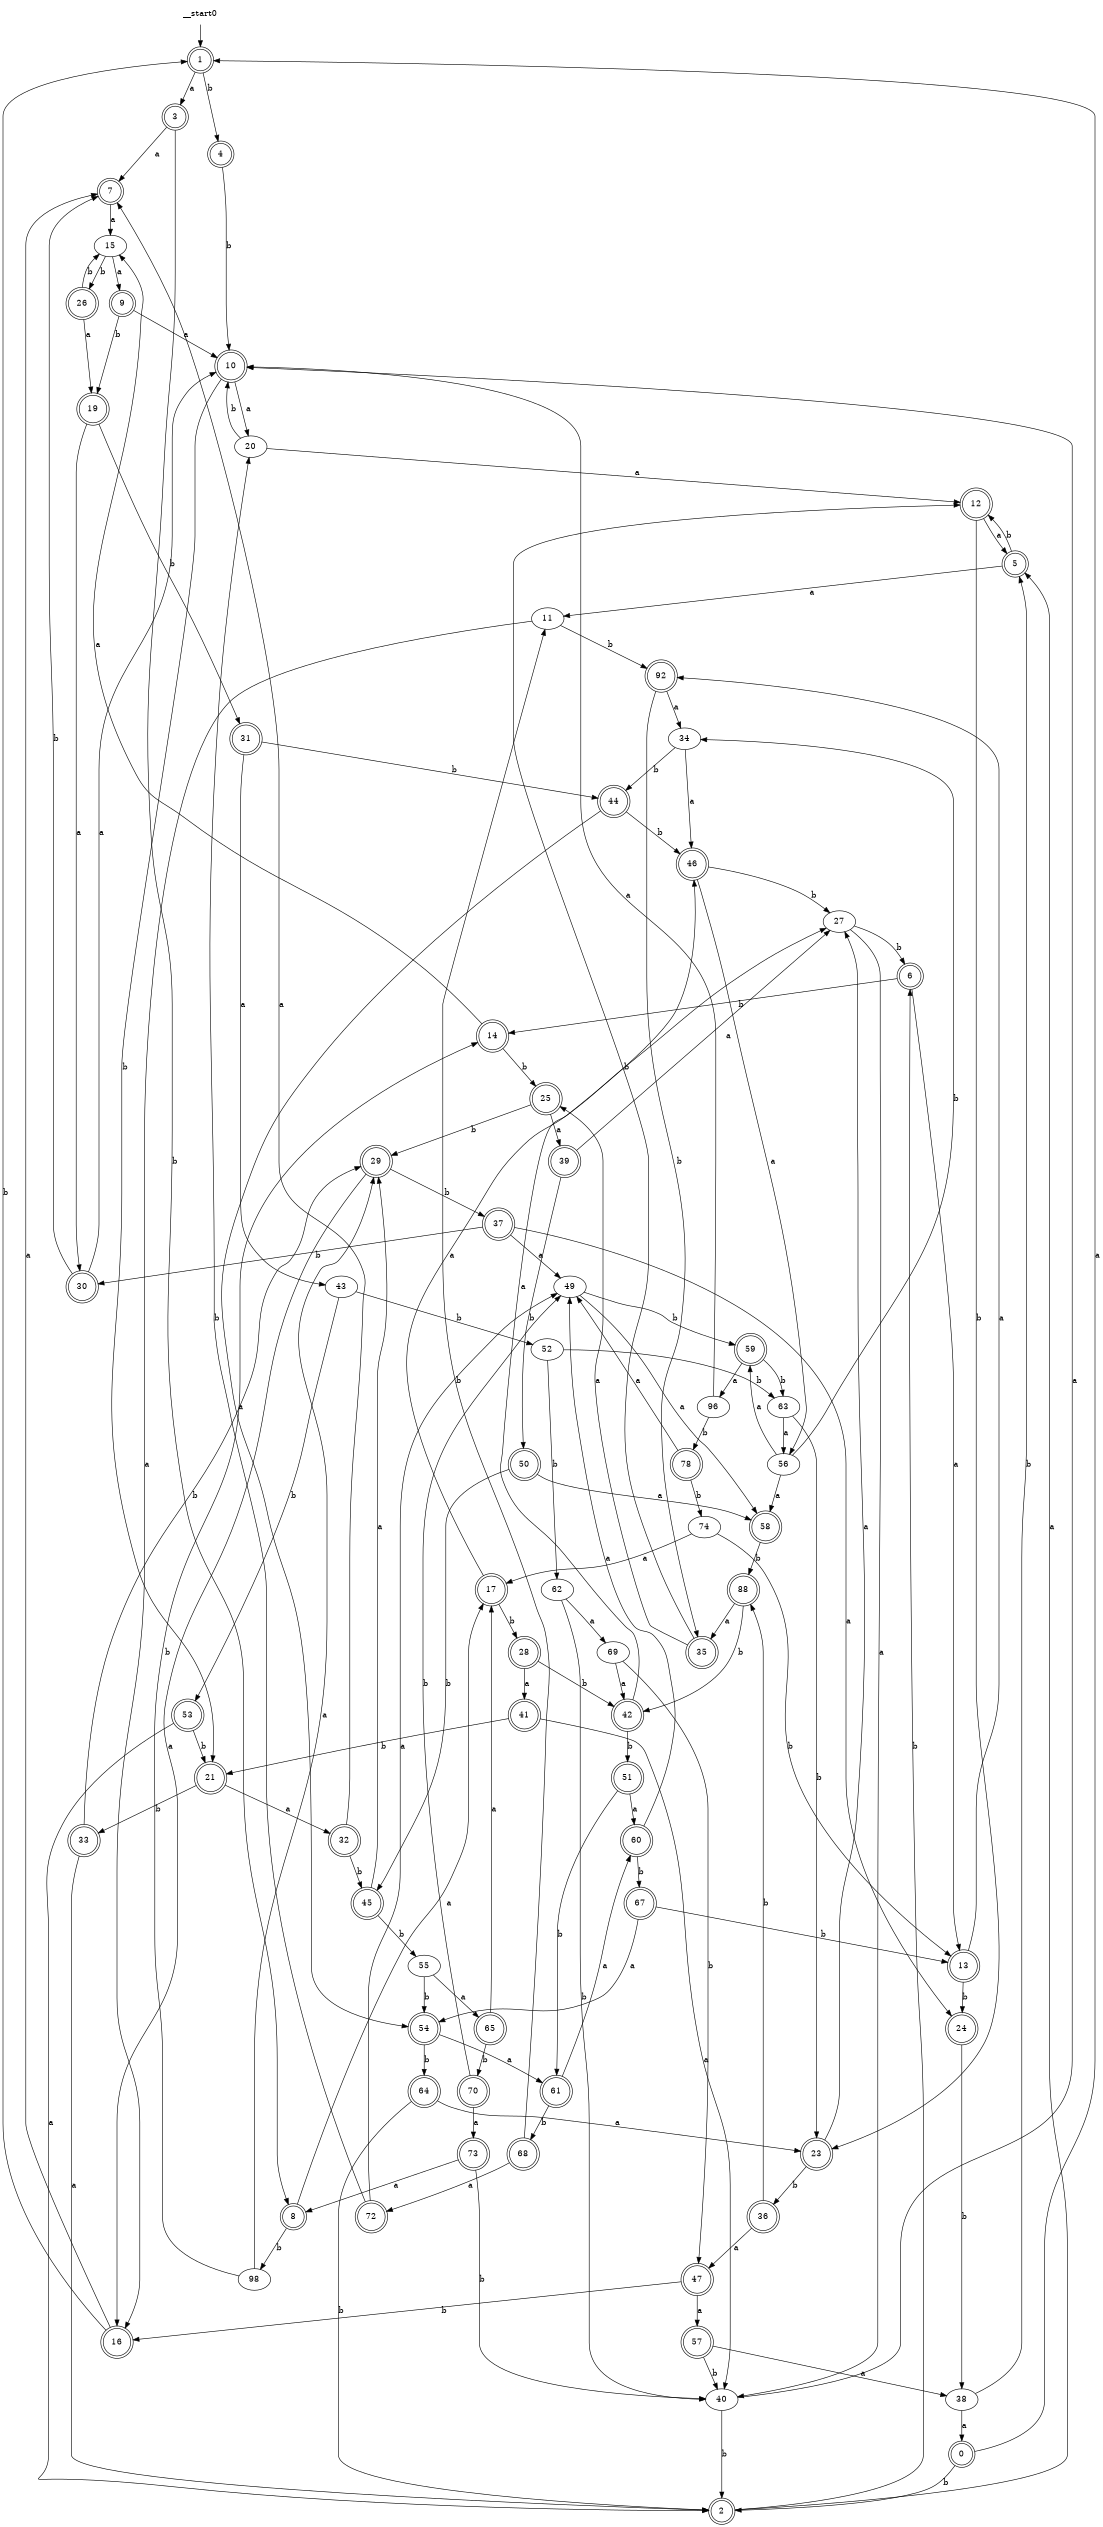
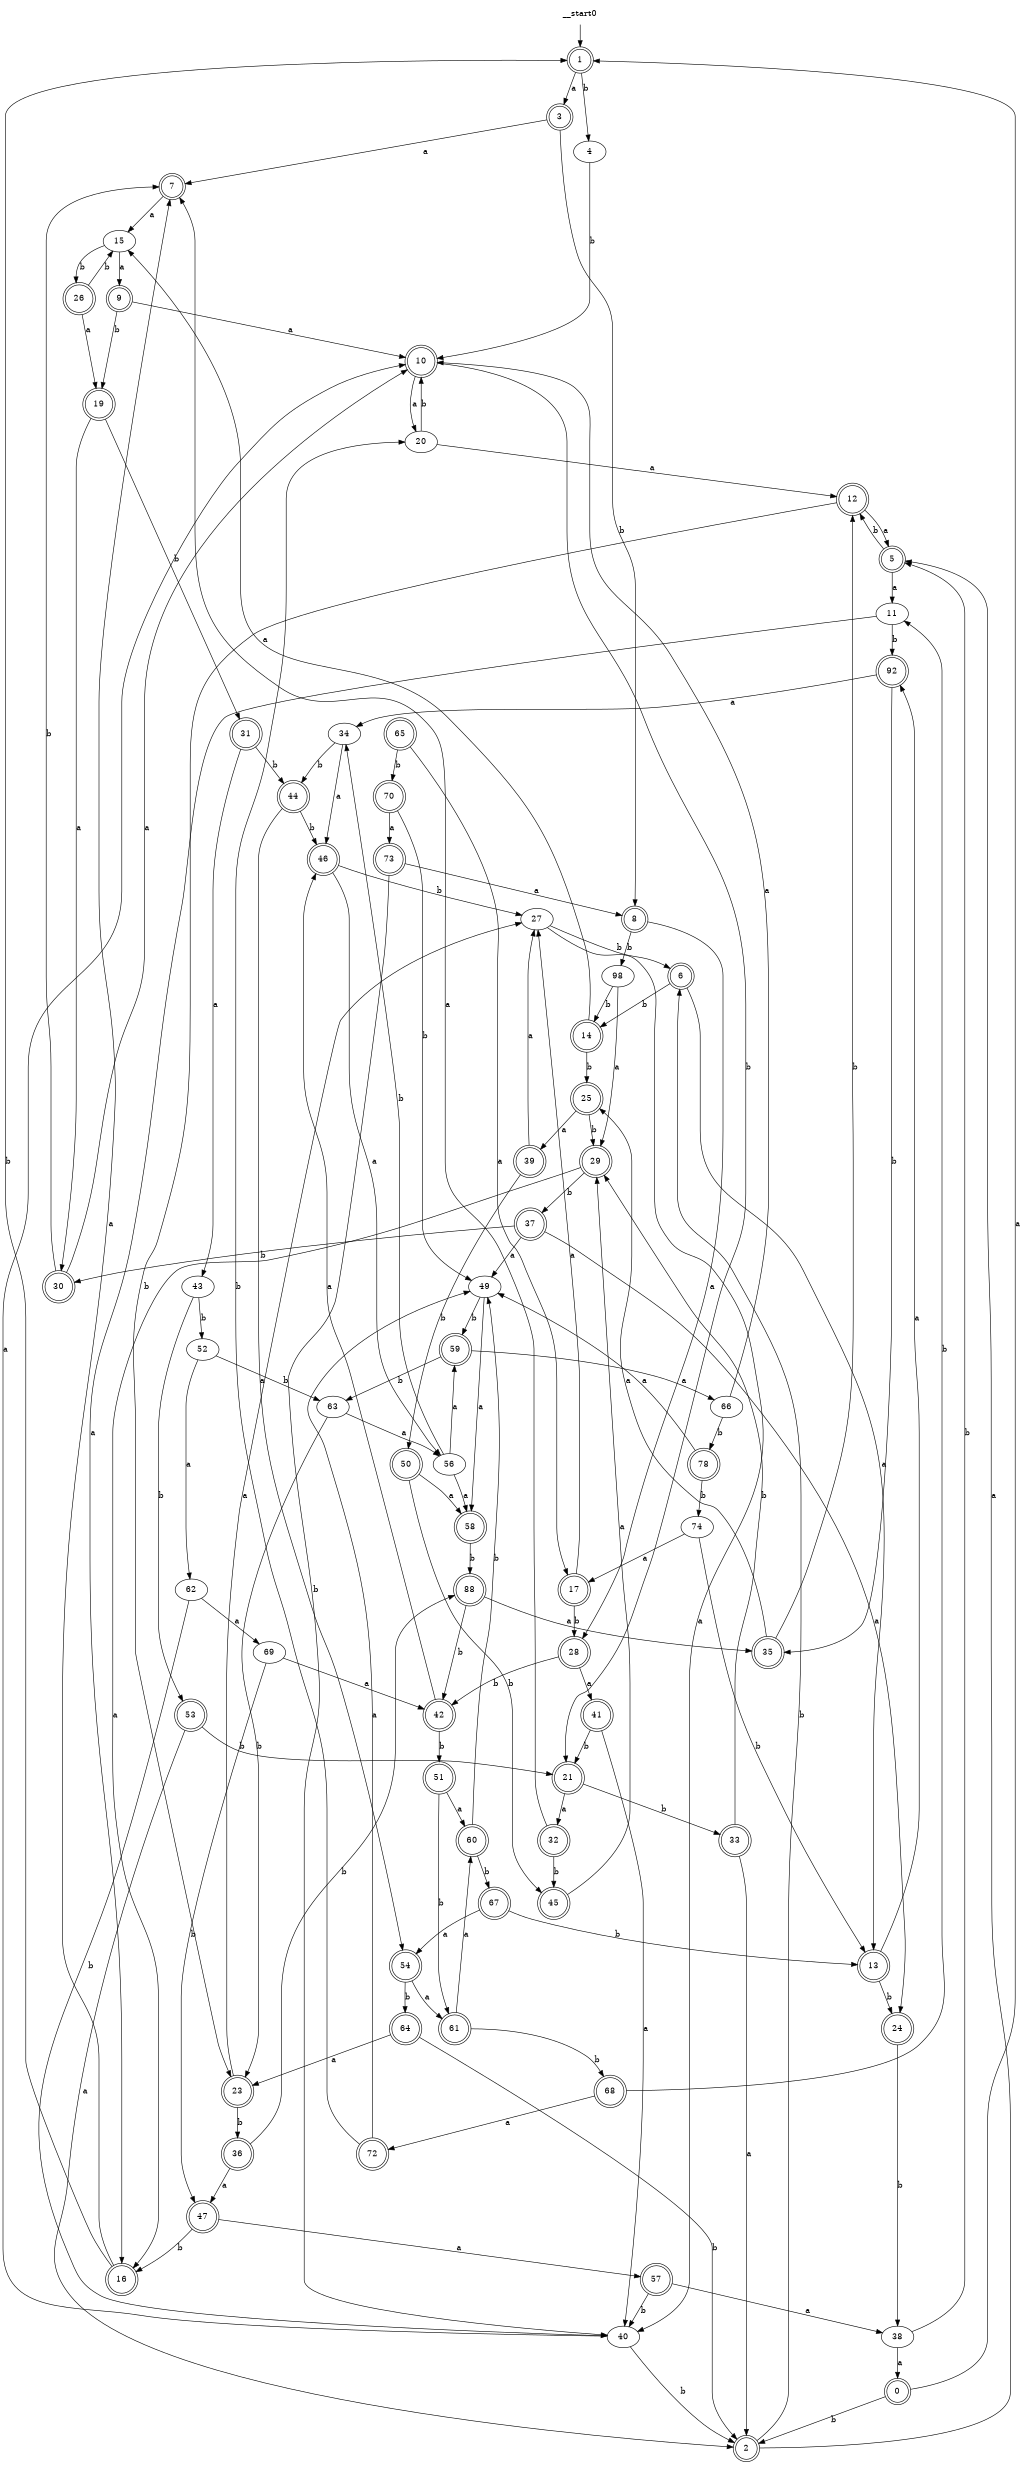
  digraph {
    node [shape=doublecircle]
    __start0 [shape=none]
    1
    0
    2
    3
-   4
+   4 [shape=ellipse]
    5
    6
    7
    8
    10
    11 [shape=""]
    12
    13
    14
    15 [shape=""]
    17
    n18 [label=98 shape=""]
    9
    19
    20 [shape=ellipse]
    21
    16
    n24 [label=92]
    23
    24
    25
    26
    27 [shape=""]
    28
    29
    30
    31
    32
    33
    34 [shape=""]
    35
    36
    38 [shape=""]
    39
    40 [shape=""]
    41
    42
    37
    43 [shape=""]
    44
    45
    46
    47
    n50 [label=88]
    49 [shape=""]
    50
    51
    52 [shape=""]
    53
    54
-   55 [shape=""]
    56 [shape=""]
    57
    58
    59
    60
    61
    62 [shape=""]
    63 [shape=""]
    64
    65
-   66 [label=96 shape=""]
+   66 [shape=""]
    67
    68
    69 [shape=""]
    70
    n73 [label=78]
    72
    73
    74 [shape=""]
    __start0 -> 1
    1 -> 3 [label=a]
    1 -> 4 [label=b]
    0 -> 1 [label=a]
    0 -> 2 [label=b]
    2 -> 5 [label=a]
    2 -> 6 [label=b]
    3 -> 7 [label=a]
    3 -> 8 [label=b]
    4 -> 10 [label=b]
    5 -> 11 [label=a]
    5 -> 12 [label=b]
    6 -> 13 [label=a]
    6 -> 14 [label=b]
    7 -> 15 [label=a]
-   8 -> 17 [label=a]
+   8 -> 28 [label=a]
    8 -> n18 [label=b]
    10 -> 20 [label=a]
    10 -> 21 [label=b]
    11 -> 16 [label=a]
    11 -> n24 [label=b]
    12 -> 5 [label=a]
    12 -> 23 [label=b]
    13 -> n24 [label=a]
    13 -> 24 [label=b]
    14 -> 15 [label=a]
    14 -> 25 [label=b]
    15 -> 9 [label=a]
    15 -> 26 [label=b]
    17 -> 27 [label=a]
    17 -> 28 [label=b]
    n18 -> 14 [label=b]
    n18 -> 29 [label=a]
    9 -> 10 [label=a]
    9 -> 19 [label=b]
    19 -> 30 [label=a]
    19 -> 31 [label=b]
    20 -> 10 [label=b]
    20 -> 12 [label=a]
    21 -> 32 [label=a]
    21 -> 33 [label=b]
    16 -> 1 [label=b]
    16 -> 7 [label=a]
    n24 -> 34 [label=a]
    n24 -> 35 [label=b]
    23 -> 27 [label=a]
    23 -> 36 [label=b]
    24 -> 38 [label=b]
    25 -> 29 [label=b]
    25 -> 39 [label=a]
    26 -> 15 [label=b]
    26 -> 19 [label=a]
    27 -> 6 [label=b]
    27 -> 40 [label=a]
    28 -> 41 [label=a]
    28 -> 42 [label=b]
    29 -> 16 [label=a]
    29 -> 37 [label=b]
    30 -> 7 [label=b]
    30 -> 10 [label=a]
    31 -> 43 [label=a]
    31 -> 44 [label=b]
    32 -> 7 [label=a]
    32 -> 45 [label=b]
    33 -> 2 [label=a]
    33 -> 29 [label=b]
    34 -> 44 [label=b]
    34 -> 46 [label=a]
    35 -> 12 [label=b]
    35 -> 25 [label=a]
    36 -> 47 [label=a]
    36 -> n50 [label=b]
    38 -> 0 [label=a]
    38 -> 5 [label=b]
    39 -> 27 [label=a]
    39 -> 50 [label=b]
    40 -> 2 [label=b]
    40 -> 10 [label=a]
    41 -> 21 [label=b]
    41 -> 40 [label=a]
    42 -> 46 [label=a]
    42 -> 51 [label=b]
    37 -> 24 [label=a]
    37 -> 30 [label=b]
    37 -> 49 [label=a]
    43 -> 52 [label=b]
    43 -> 53 [label=b]
    44 -> 46 [label=b]
    44 -> 54 [label=a]
    45 -> 29 [label=a]
-   45 -> 55 [label=b]
    46 -> 27 [label=b]
    46 -> 56 [label=a]
    47 -> 16 [label=b]
    47 -> 57 [label=a]
    n50 -> 35 [label=a]
    n50 -> 42 [label=b]
    49 -> 58 [label=a]
    49 -> 59 [label=b]
    50 -> 45 [label=b]
    50 -> 58 [label=a]
    51 -> 60 [label=a]
    51 -> 61 [label=b]
-   52 -> 62 [label=b]
+   52 -> 62 [label=a]
    52 -> 63 [label=b]
    53 -> 2 [label=a]
    53 -> 21 [label=b]
    54 -> 61 [label=a]
    54 -> 64 [label=b]
-   55 -> 54 [label=b]
-   55 -> 65 [label=a]
    56 -> 34 [label=b]
    56 -> 58 [label=a]
    56 -> 59 [label=a]
    57 -> 38 [label=a]
    57 -> 40 [label=b]
    58 -> n50 [label=b]
    59 -> 63 [label=b]
    59 -> 66 [label=a]
-   60 -> 49 [label=a]
+   60 -> 49 [label=b]
    60 -> 67 [label=b]
    61 -> 60 [label=a]
    61 -> 68 [label=b]
    62 -> 40 [label=b]
    62 -> 69 [label=a]
    63 -> 23 [label=b]
    63 -> 56 [label=a]
    64 -> 2 [label=b]
    64 -> 23 [label=a]
    65 -> 17 [label=a]
    65 -> 70 [label=b]
    66 -> 10 [label=a]
    66 -> n73 [label=b]
    67 -> 13 [label=b]
    67 -> 54 [label=a]
    68 -> 11 [label=b]
    68 -> 72 [label=a]
    69 -> 42 [label=a]
    69 -> 47 [label=b]
    70 -> 49 [label=b]
    70 -> 73 [label=a]
    n73 -> 49 [label=a]
    n73 -> 74 [label=b]
    72 -> 20 [label=b]
    72 -> 49 [label=a]
    73 -> 8 [label=a]
    73 -> 40 [label=b]
    74 -> 13 [label=b]
    74 -> 17 [label=a]
  }
